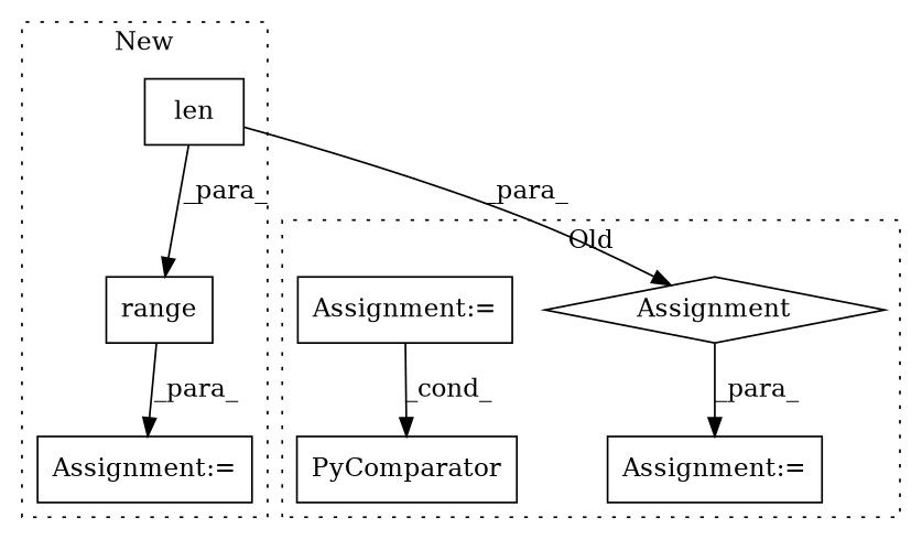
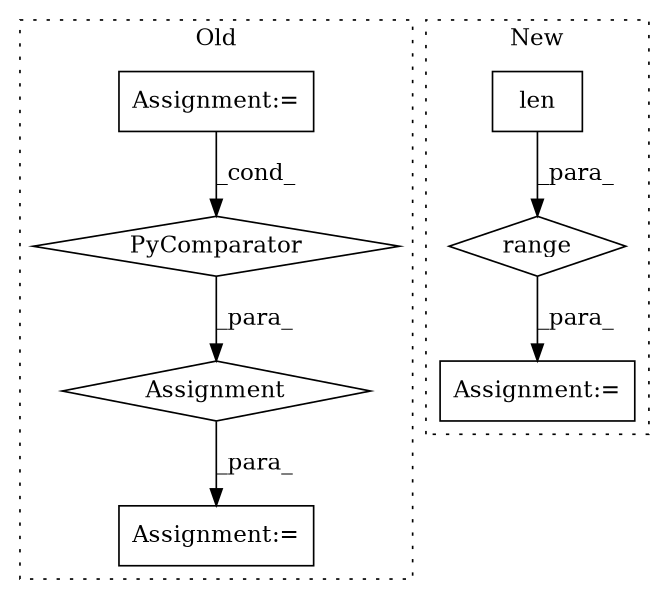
  digraph {
    node [a=7 l=28 s=24220 shape=box]
    n1 [a=110 l=163 label=Assignment s=24093 shape=diamond]
    n2 [label="Assignment:="]
-   n3 [a=113 label=PyComparator]
+   n3 [a=113 label=PyComparator shape=diamond]
    n4 [l=16 label="Assignment:=" s=24077]
-   n5 [a=32 l="6,1" label=range s="24124,24141"]
+   n5 [a=32 l="6,1" label=range s="24124,24141" shape=diamond]
    n6 [l="65,2" label="Assignment:=" s="24043,24142"]
    n7 [a=32 l="4,1" label=len s="24130,24140"]
    subgraph cluster_1 {
      label=Old
      style=dotted
      n1
      n2
      n3
      n4
    }
    subgraph cluster_2 {
      label=New
      style=dotted
      n5
      n6
      n7
    }
    n1 -> n4 [label=_para_]
    n2 -> n3 [label=_cond_]
-   n7 -> n1 [label=_para_]
+   n3 -> n1 [label=_para_]
    n5 -> n6 [label=_para_]
    n7 -> n5 [label=_para_]
  }
